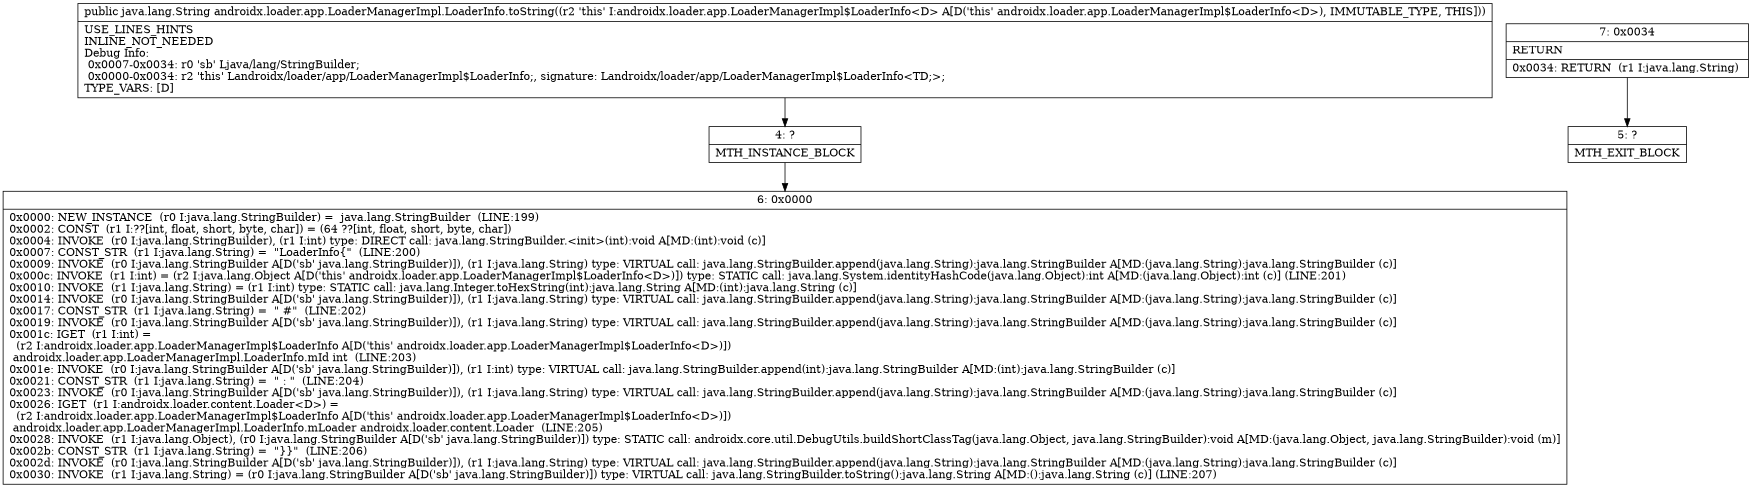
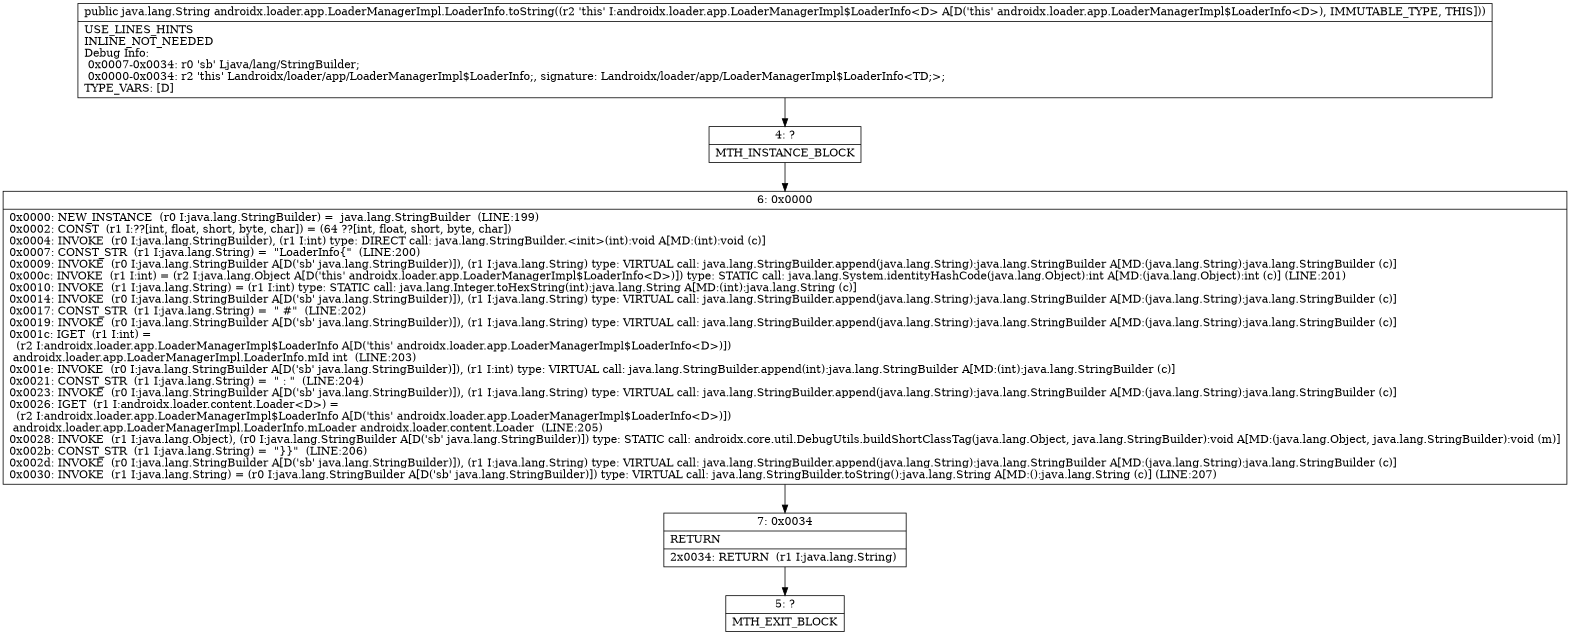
  digraph {
    node [shape=record]
    n1 [label="{4\:\ ?|MTH_INSTANCE_BLOCK\l}"]
    n2 [label="{6\:\ 0x0000|0x0000: NEW_INSTANCE  (r0 I:java.lang.StringBuilder) =  java.lang.StringBuilder  (LINE:199)\l0x0002: CONST  (r1 I:??[int, float, short, byte, char]) = (64 ??[int, float, short, byte, char]) \l0x0004: INVOKE  (r0 I:java.lang.StringBuilder), (r1 I:int) type: DIRECT call: java.lang.StringBuilder.\<init\>(int):void A[MD:(int):void (c)]\l0x0007: CONST_STR  (r1 I:java.lang.String) =  \"LoaderInfo\{\"  (LINE:200)\l0x0009: INVOKE  (r0 I:java.lang.StringBuilder A[D('sb' java.lang.StringBuilder)]), (r1 I:java.lang.String) type: VIRTUAL call: java.lang.StringBuilder.append(java.lang.String):java.lang.StringBuilder A[MD:(java.lang.String):java.lang.StringBuilder (c)]\l0x000c: INVOKE  (r1 I:int) = (r2 I:java.lang.Object A[D('this' androidx.loader.app.LoaderManagerImpl$LoaderInfo\<D\>)]) type: STATIC call: java.lang.System.identityHashCode(java.lang.Object):int A[MD:(java.lang.Object):int (c)] (LINE:201)\l0x0010: INVOKE  (r1 I:java.lang.String) = (r1 I:int) type: STATIC call: java.lang.Integer.toHexString(int):java.lang.String A[MD:(int):java.lang.String (c)]\l0x0014: INVOKE  (r0 I:java.lang.StringBuilder A[D('sb' java.lang.StringBuilder)]), (r1 I:java.lang.String) type: VIRTUAL call: java.lang.StringBuilder.append(java.lang.String):java.lang.StringBuilder A[MD:(java.lang.String):java.lang.StringBuilder (c)]\l0x0017: CONST_STR  (r1 I:java.lang.String) =  \" #\"  (LINE:202)\l0x0019: INVOKE  (r0 I:java.lang.StringBuilder A[D('sb' java.lang.StringBuilder)]), (r1 I:java.lang.String) type: VIRTUAL call: java.lang.StringBuilder.append(java.lang.String):java.lang.StringBuilder A[MD:(java.lang.String):java.lang.StringBuilder (c)]\l0x001c: IGET  (r1 I:int) = \l  (r2 I:androidx.loader.app.LoaderManagerImpl$LoaderInfo A[D('this' androidx.loader.app.LoaderManagerImpl$LoaderInfo\<D\>)])\l androidx.loader.app.LoaderManagerImpl.LoaderInfo.mId int  (LINE:203)\l0x001e: INVOKE  (r0 I:java.lang.StringBuilder A[D('sb' java.lang.StringBuilder)]), (r1 I:int) type: VIRTUAL call: java.lang.StringBuilder.append(int):java.lang.StringBuilder A[MD:(int):java.lang.StringBuilder (c)]\l0x0021: CONST_STR  (r1 I:java.lang.String) =  \" : \"  (LINE:204)\l0x0023: INVOKE  (r0 I:java.lang.StringBuilder A[D('sb' java.lang.StringBuilder)]), (r1 I:java.lang.String) type: VIRTUAL call: java.lang.StringBuilder.append(java.lang.String):java.lang.StringBuilder A[MD:(java.lang.String):java.lang.StringBuilder (c)]\l0x0026: IGET  (r1 I:androidx.loader.content.Loader\<D\>) = \l  (r2 I:androidx.loader.app.LoaderManagerImpl$LoaderInfo A[D('this' androidx.loader.app.LoaderManagerImpl$LoaderInfo\<D\>)])\l androidx.loader.app.LoaderManagerImpl.LoaderInfo.mLoader androidx.loader.content.Loader  (LINE:205)\l0x0028: INVOKE  (r1 I:java.lang.Object), (r0 I:java.lang.StringBuilder A[D('sb' java.lang.StringBuilder)]) type: STATIC call: androidx.core.util.DebugUtils.buildShortClassTag(java.lang.Object, java.lang.StringBuilder):void A[MD:(java.lang.Object, java.lang.StringBuilder):void (m)]\l0x002b: CONST_STR  (r1 I:java.lang.String) =  \"\}\}\"  (LINE:206)\l0x002d: INVOKE  (r0 I:java.lang.StringBuilder A[D('sb' java.lang.StringBuilder)]), (r1 I:java.lang.String) type: VIRTUAL call: java.lang.StringBuilder.append(java.lang.String):java.lang.StringBuilder A[MD:(java.lang.String):java.lang.StringBuilder (c)]\l0x0030: INVOKE  (r1 I:java.lang.String) = (r0 I:java.lang.StringBuilder A[D('sb' java.lang.StringBuilder)]) type: VIRTUAL call: java.lang.StringBuilder.toString():java.lang.String A[MD:():java.lang.String (c)] (LINE:207)\l}"]
-   n3 [label="{7\:\ 0x0034|RETURN\l|0x0034: RETURN  (r1 I:java.lang.String) \l}"]
+   n3 [label="{7\:\ 0x0034|RETURN\l|2x0034: RETURN  (r1 I:java.lang.String) \l}"]
    n4 [label="{5\:\ ?|MTH_EXIT_BLOCK\l}"]
    n5 [label="{public java.lang.String androidx.loader.app.LoaderManagerImpl.LoaderInfo.toString((r2 'this' I:androidx.loader.app.LoaderManagerImpl$LoaderInfo\<D\> A[D('this' androidx.loader.app.LoaderManagerImpl$LoaderInfo\<D\>), IMMUTABLE_TYPE, THIS]))  | USE_LINES_HINTS\lINLINE_NOT_NEEDED\lDebug Info:\l  0x0007\-0x0034: r0 'sb' Ljava\/lang\/StringBuilder;\l  0x0000\-0x0034: r2 'this' Landroidx\/loader\/app\/LoaderManagerImpl$LoaderInfo;, signature: Landroidx\/loader\/app\/LoaderManagerImpl$LoaderInfo\<TD;\>;\lTYPE_VARS: [D]\l}"]
    n1 -> n2
+   n2 -> n3
    n3 -> n4
    n5 -> n1
  }
